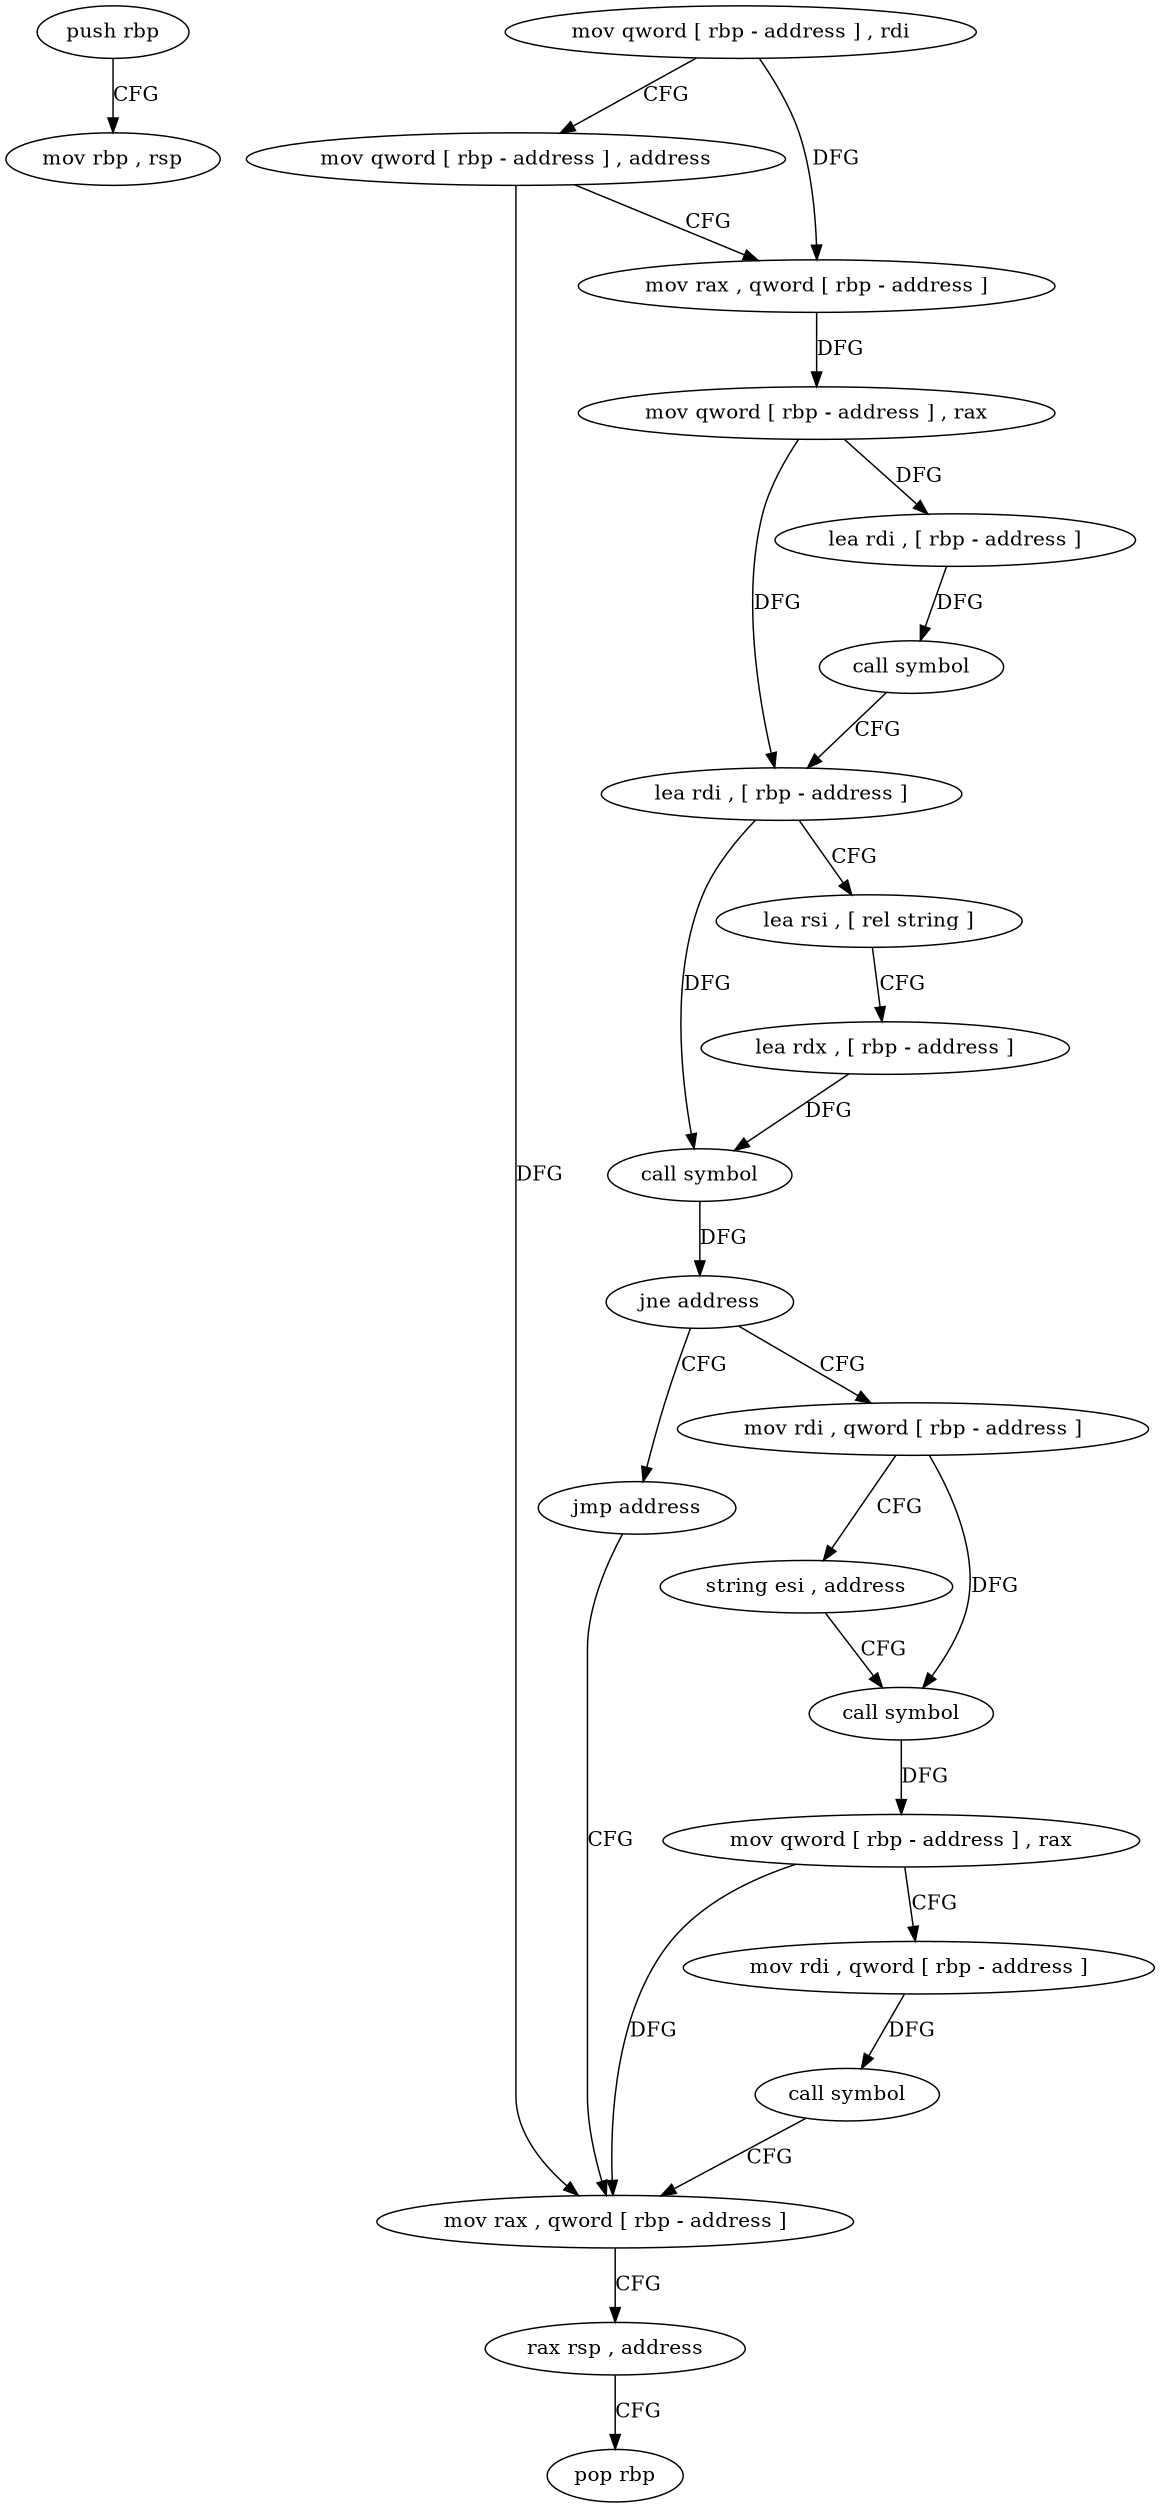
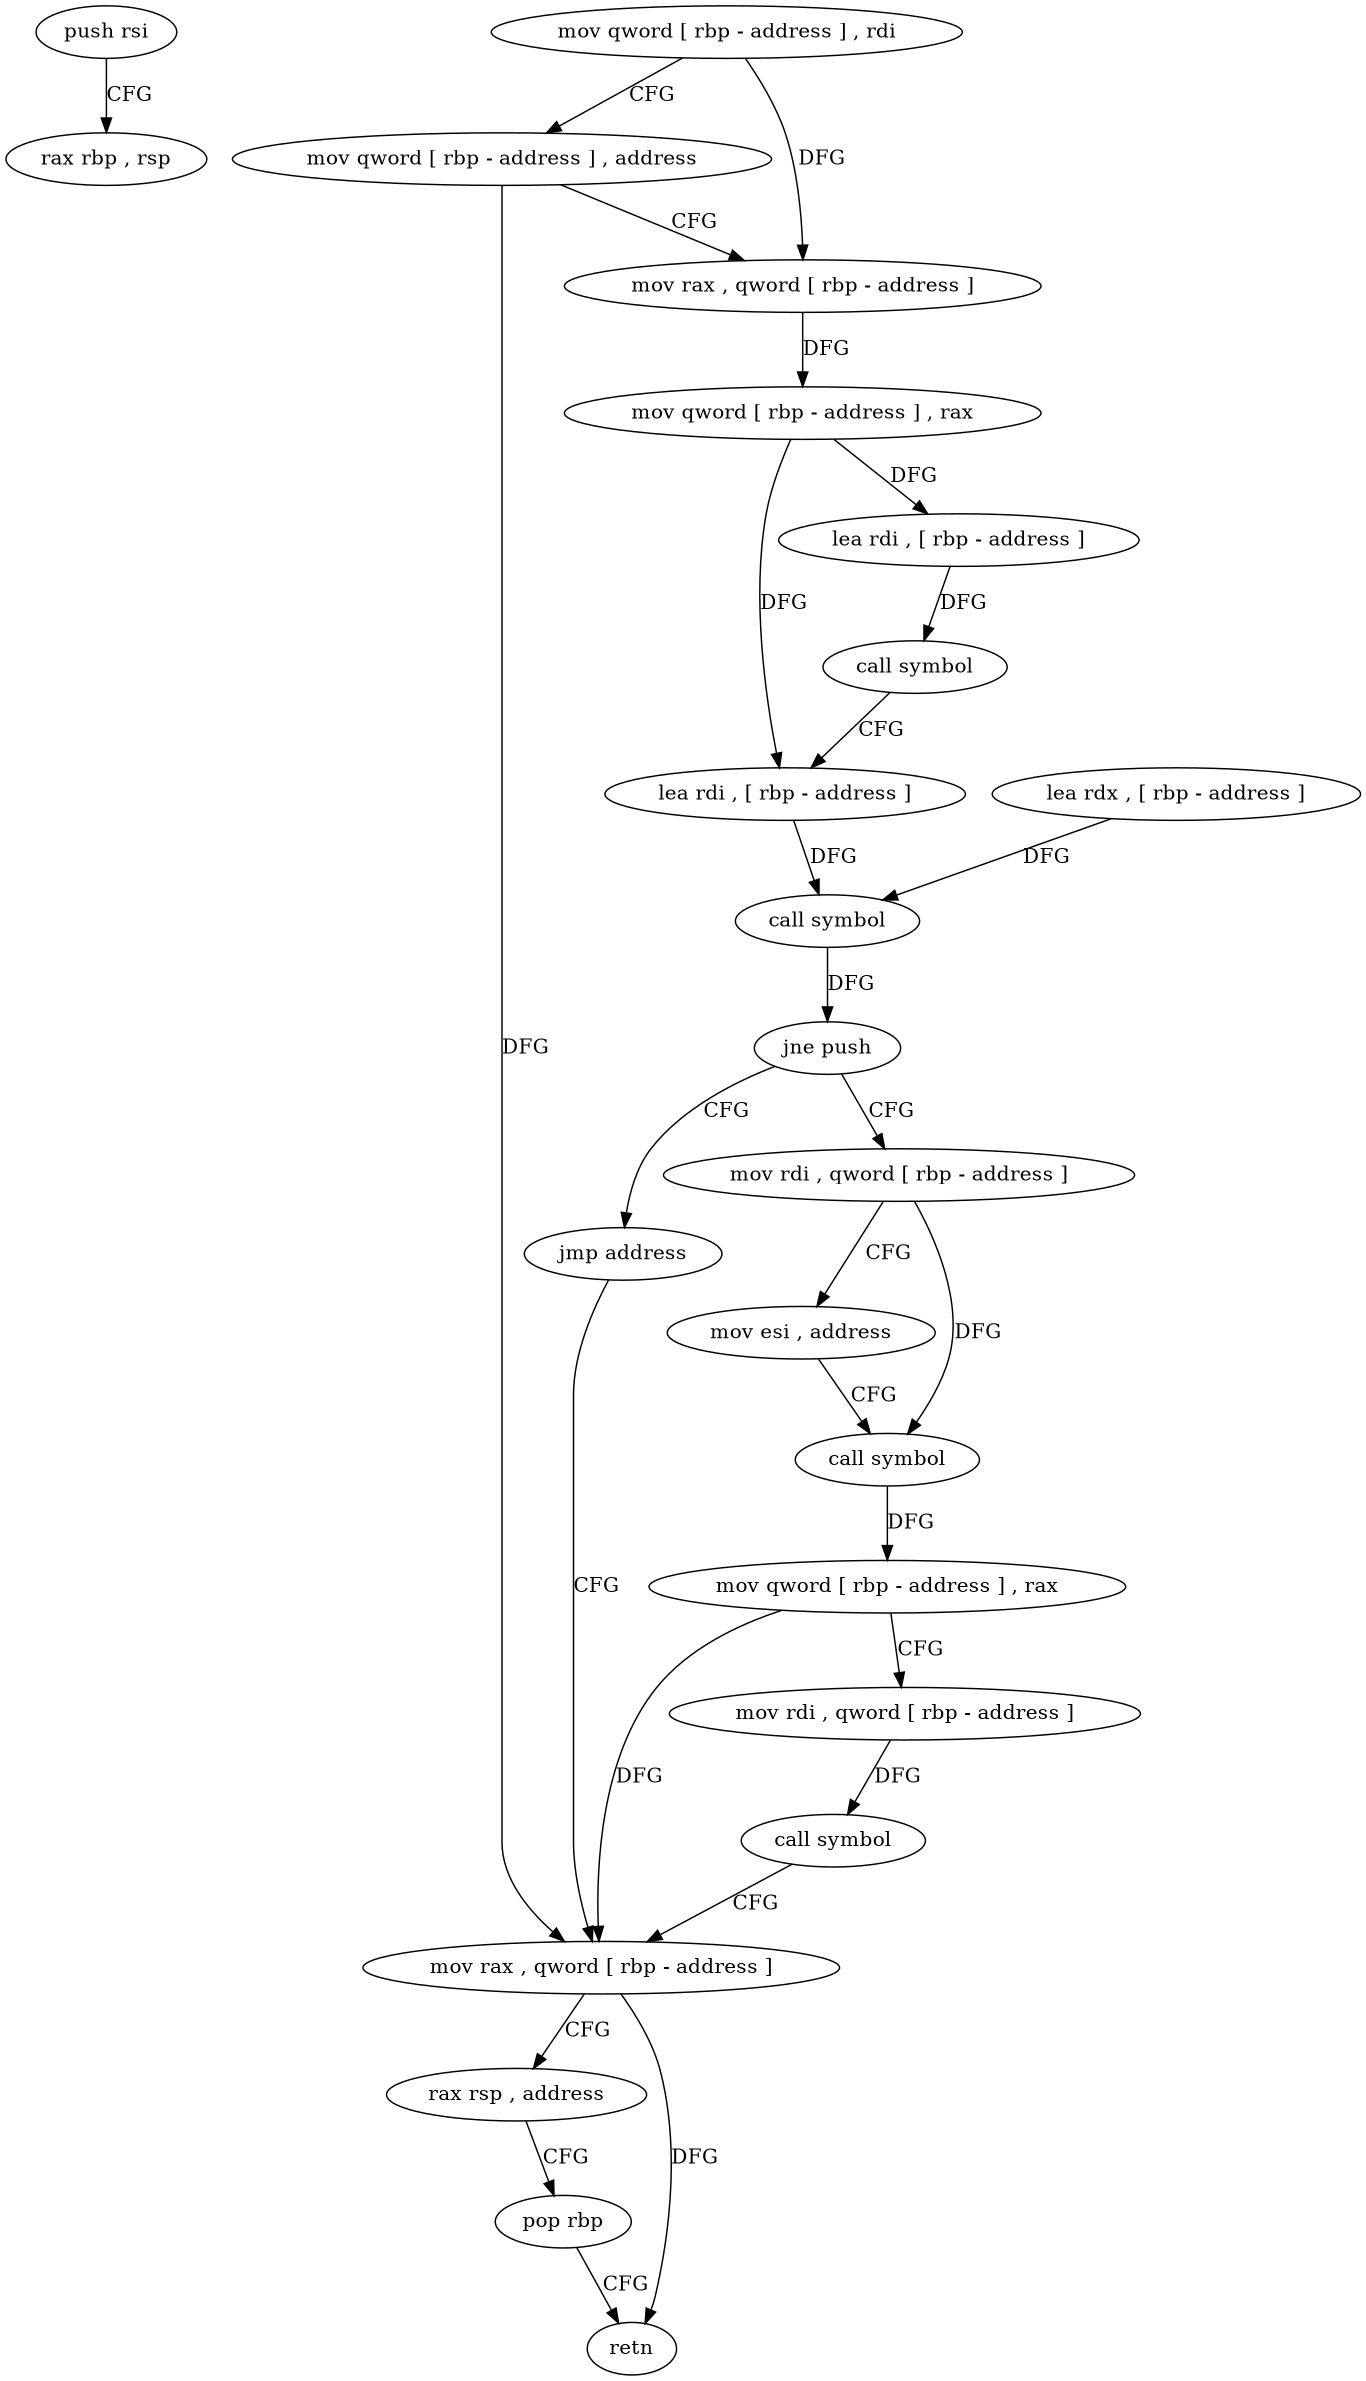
  digraph {
-   n1 [label="push rbp"]
-   n2 [label="mov rbp , rsp"]
+   n1 [label="push rsi"]
+   n2 [label="rax rbp , rsp"]
    n3 [label="mov qword [ rbp - address ] , rdi"]
    n4 [label="mov qword [ rbp - address ] , address"]
    n5 [label="mov rax , qword [ rbp - address ]"]
    n6 [label="mov rax , qword [ rbp - address ]"]
    n7 [label="mov qword [ rbp - address ] , rax"]
    n8 [label="rax rsp , address"]
+   n9 [label=retn]
    n10 [label="lea rdi , [ rbp - address ]"]
    n11 [label="lea rdi , [ rbp - address ]"]
    n12 [label="call symbol"]
-   n13 [label="lea rsi , [ rel string ]"]
    n14 [label="call symbol"]
    n15 [label="lea rdx , [ rbp - address ]"]
-   n16 [label="jne address"]
+   n16 [label="jne push"]
    n17 [label="mov rdi , qword [ rbp - address ]"]
    n18 [label="jmp address"]
-   n19 [label="string esi , address"]
+   n19 [label="mov esi , address"]
    n20 [label="call symbol"]
    n21 [label="mov qword [ rbp - address ] , rax"]
    n22 [label="mov rdi , qword [ rbp - address ]"]
    n23 [label="call symbol"]
    n24 [label="pop rbp"]
    n1 -> n2 [label=CFG]
    n3 -> n4 [label=CFG]
    n3 -> n5 [label=DFG]
    n4 -> n5 [label=CFG]
    n4 -> n6 [label=DFG]
    n5 -> n7 [label=DFG]
    n6 -> n8 [label=CFG]
+   n6 -> n9 [label=DFG]
    n7 -> n10 [label=DFG]
    n7 -> n11 [label=DFG]
    n8 -> n24 [label=CFG]
    n10 -> n12 [label=DFG]
-   n11 -> n13 [label=CFG]
    n11 -> n14 [label=DFG]
    n12 -> n11 [label=CFG]
-   n13 -> n15 [label=CFG]
    n14 -> n16 [label=DFG]
    n15 -> n14 [label=DFG]
    n16 -> n17 [label=CFG]
    n16 -> n18 [label=CFG]
    n17 -> n19 [label=CFG]
    n17 -> n20 [label=DFG]
    n18 -> n6 [label=CFG]
    n19 -> n20 [label=CFG]
    n20 -> n21 [label=DFG]
    n21 -> n6 [label=DFG]
    n21 -> n22 [label=CFG]
    n22 -> n23 [label=DFG]
    n23 -> n6 [label=CFG]
+   n24 -> n9 [label=CFG]
  }
